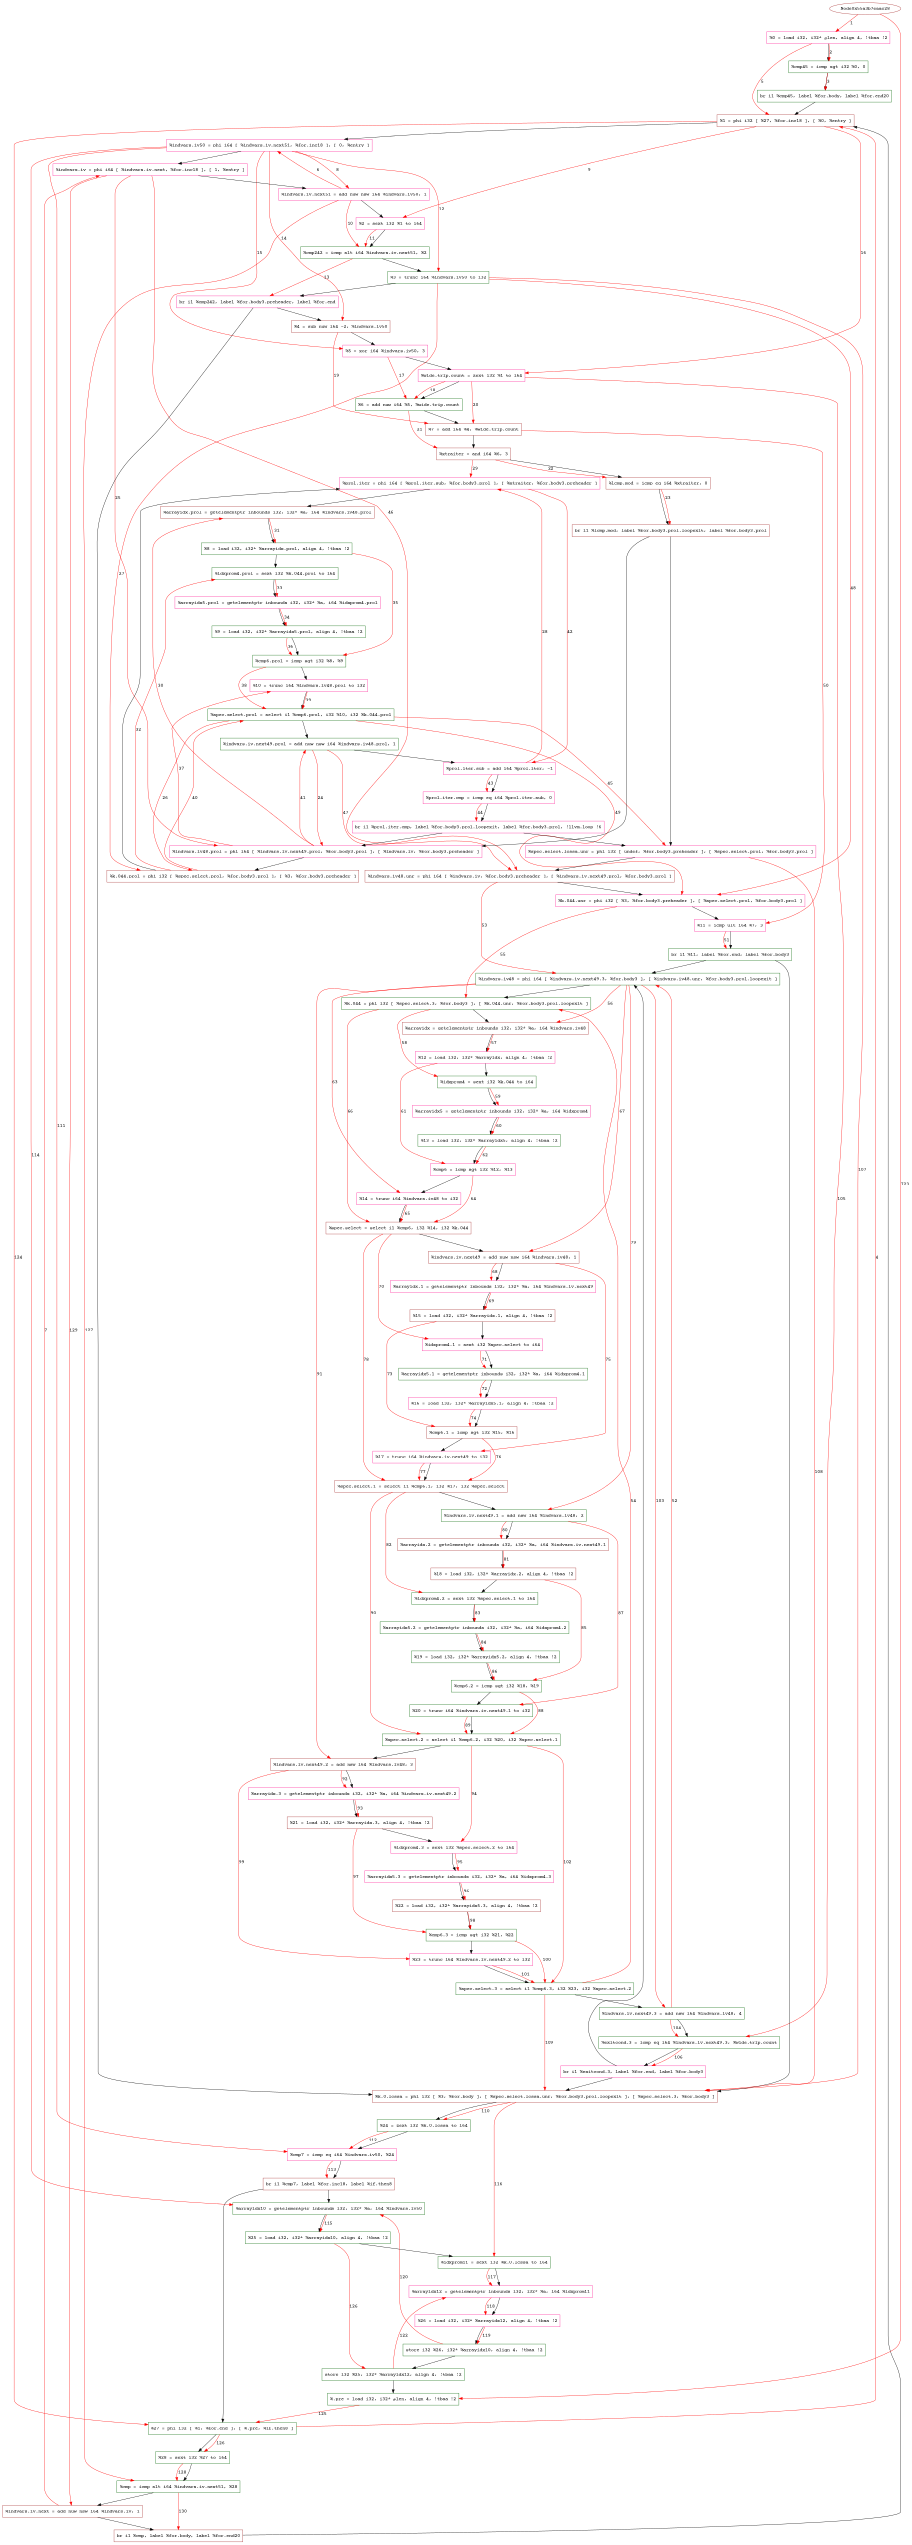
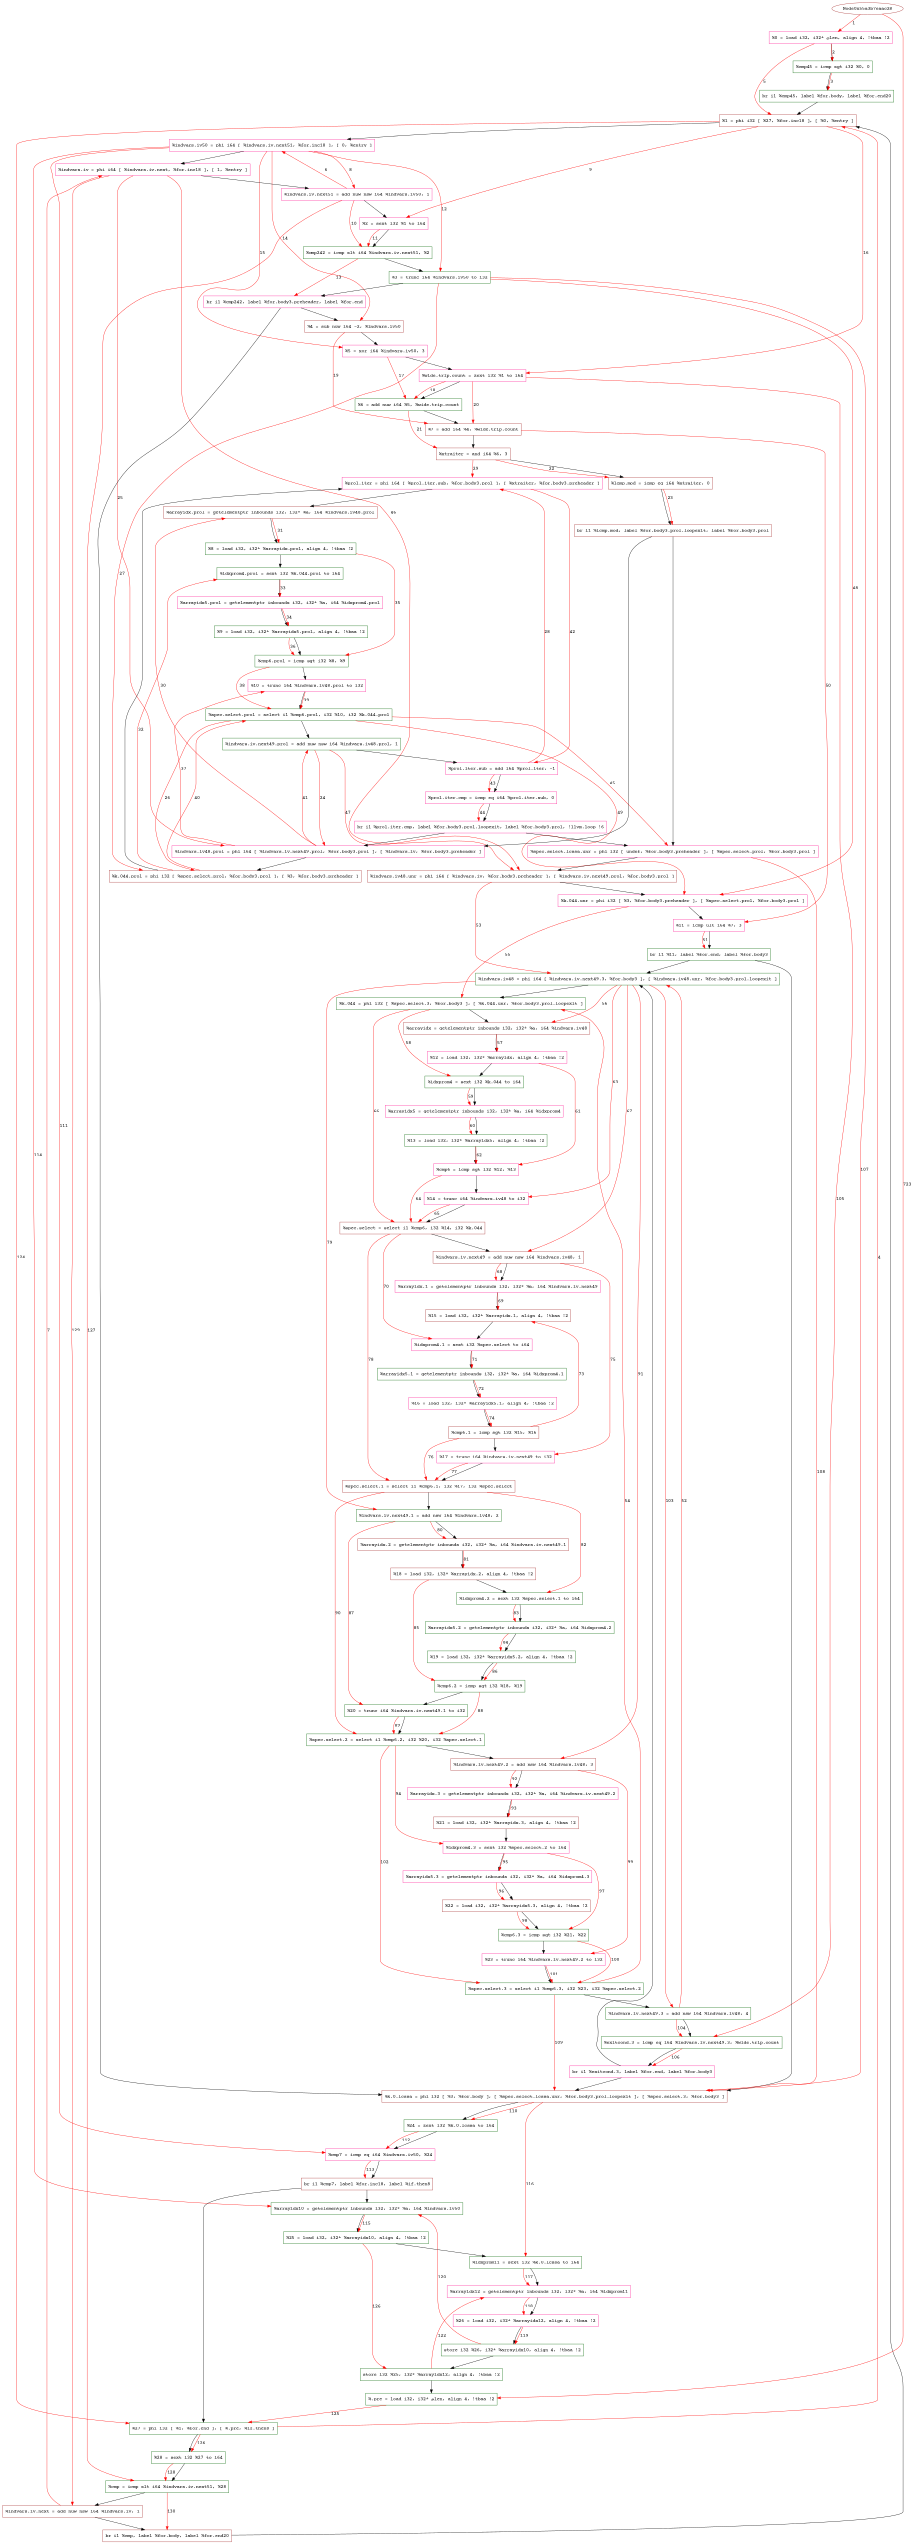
  digraph {
    fontname="Courier Prime"
    node [color=darkgreen fontname="Courier Prime" shape=record]
    edge [fontname="Courier Prime" color=red]
    n1 [color=deeppink label="  %0 = load i32, i32* @len, align 4, !tbaa !2"]
    n2 [label="  %cmp45 = icmp sgt i32 %0, 0"]
    n3 [color=brown label="  %1 = phi i32 [ %27, %for.inc18 ], [ %0, %entry ]"]
    n4 [label="  br i1 %cmp45, label %for.body, label %for.end20"]
    n5 [color=deeppink label="  %indvars.iv50 = phi i64 [ %indvars.iv.next51, %for.inc18 ], [ 0, %entry ]"]
    n6 [color=deeppink label="  %2 = sext i32 %1 to i64"]
    n7 [color=deeppink label="  %wide.trip.count = zext i32 %1 to i64"]
    n8 [label="  %27 = phi i32 [ %1, %for.end ], [ %.pre, %if.then8 ]"]
    n9 [color=deeppink label="  %indvars.iv = phi i64 [ %indvars.iv.next, %for.inc18 ], [ 1, %entry ]"]
    n10 [color=deeppink label="  %indvars.iv.next51 = add nuw nsw i64 %indvars.iv50, 1"]
    n11 [label="  %3 = trunc i64 %indvars.iv50 to i32"]
    n12 [color=brown label="  %4 = sub nuw i64 -2, %indvars.iv50"]
    n13 [color=deeppink label="  %5 = xor i64 %indvars.iv50, 3"]
    n14 [color=deeppink label="  %cmp7 = icmp eq i64 %indvars.iv50, %24"]
    n15 [label="  %arrayidx10 = getelementptr inbounds i32, i32* %a, i64 %indvars.iv50"]
    n16 [label="  %cmp242 = icmp slt i64 %indvars.iv.next51, %2"]
    n17 [color=brown label="  %7 = add i64 %4, %wide.trip.count"]
    n18 [label="  %6 = add nuw i64 %5, %wide.trip.count"]
    n19 [label="  %exitcond.3 = icmp eq i64 %indvars.iv.next49.3, %wide.trip.count"]
    n20 [label="  %28 = sext i32 %27 to i64"]
    n21 [color=deeppink label="  %indvars.iv48.prol = phi i64 [ %indvars.iv.next49.prol, %for.body3.prol ], [ %indvars.iv, %for.body3.preheader ]"]
    n22 [color=brown label="  %indvars.iv48.unr = phi i64 [ %indvars.iv, %for.body3.preheader ], [ %indvars.iv.next49.prol, %for.body3.prol ]"]
    n23 [color=brown label="  %indvars.iv.next = add nuw nsw i64 %indvars.iv, 1"]
    n24 [label="  %cmp = icmp slt i64 %indvars.iv.next51, %28"]
    n25 [color=deeppink label="  br i1 %cmp242, label %for.body3.preheader, label %for.end"]
    n26 [color=brown label="  %k.044.prol = phi i32 [ %spec.select.prol, %for.body3.prol ], [ %3, %for.body3.preheader ]"]
    n27 [color=deeppink label="  %k.044.unr = phi i32 [ %3, %for.body3.preheader ], [ %spec.select.prol, %for.body3.prol ]"]
    n28 [color=brown label="  %k.0.lcssa = phi i32 [ %3, %for.body ], [ %spec.select.lcssa.unr, %for.body3.prol.loopexit ], [ %spec.select.3, %for.body3 ]"]
    n29 [color=brown label="  br i1 %cmp7, label %for.inc18, label %if.then8"]
    n30 [label="  %25 = load i32, i32* %arrayidx10, align 4, !tbaa !2"]
    n31 [color=brown label="  %arrayidx.prol = getelementptr inbounds i32, i32* %a, i64 %indvars.iv48.prol"]
    n32 [color=deeppink label="  %10 = trunc i64 %indvars.iv48.prol to i32"]
    n33 [label="  %indvars.iv.next49.prol = add nuw nsw i64 %indvars.iv48.prol, 1"]
    n34 [label="  %indvars.iv48 = phi i64 [ %indvars.iv.next49.3, %for.body3 ], [ %indvars.iv48.unr, %for.body3.prol.loopexit ]"]
    n35 [color=brown label="  br i1 %cmp, label %for.body, label %for.end20"]
    n36 [color=deeppink label="  %prol.iter = phi i64 [ %prol.iter.sub, %for.body3.prol ], [ %xtraiter, %for.body3.preheader ]"]
    n37 [label="  %idxprom4.prol = sext i32 %k.044.prol to i64"]
    n38 [label="  %spec.select.prol = select i1 %cmp6.prol, i32 %10, i32 %k.044.prol"]
    n39 [color=deeppink label="  %11 = icmp ult i64 %7, 3"]
    n40 [label="  %k.044 = phi i32 [ %spec.select.3, %for.body3 ], [ %k.044.unr, %for.body3.prol.loopexit ]"]
    n41 [label="  %24 = zext i32 %k.0.lcssa to i64"]
    n42 [label="  %idxprom11 = sext i32 %k.0.lcssa to i64"]
    n43 [color=brown label="  %xtraiter = and i64 %6, 3"]
    n44 [color=deeppink label="  br i1 %exitcond.3, label %for.end, label %for.body3"]
    n45 [color=brown label="  %lcmp.mod = icmp eq i64 %xtraiter, 0"]
    n46 [label="  br i1 %11, label %for.end, label %for.body3"]
    n47 [color=brown label="  br i1 %lcmp.mod, label %for.body3.prol.loopexit, label %for.body3.prol"]
    n48 [color=deeppink label="  %prol.iter.sub = add i64 %prol.iter, -1"]
    n49 [color=deeppink label="  %spec.select.lcssa.unr = phi i32 [ undef, %for.body3.preheader ], [ %spec.select.prol, %for.body3.prol ]"]
    n50 [label="  %8 = load i32, i32* %arrayidx.prol, align 4, !tbaa !2"]
    n51 [color=deeppink label="  %arrayidx5.prol = getelementptr inbounds i32, i32* %a, i64 %idxprom4.prol"]
    n52 [color=deeppink label="  %prol.iter.cmp = icmp eq i64 %prol.iter.sub, 0"]
    n53 [label="  %cmp6.prol = icmp sgt i32 %8, %9"]
    n54 [label="  %9 = load i32, i32* %arrayidx5.prol, align 4, !tbaa !2"]
    n55 [color=deeppink label="  br i1 %prol.iter.cmp, label %for.body3.prol.loopexit, label %for.body3.prol, !llvm.loop !6"]
    n56 [color=brown label="  %arrayidx = getelementptr inbounds i32, i32* %a, i64 %indvars.iv48"]
    n57 [color=deeppink label="  %14 = trunc i64 %indvars.iv48 to i32"]
    n58 [color=brown label="  %indvars.iv.next49 = add nuw nsw i64 %indvars.iv48, 1"]
    n59 [label="  %indvars.iv.next49.1 = add nsw i64 %indvars.iv48, 2"]
    n60 [color=brown label="  %indvars.iv.next49.2 = add nsw i64 %indvars.iv48, 3"]
    n61 [label="  %indvars.iv.next49.3 = add nsw i64 %indvars.iv48, 4"]
    n62 [label="  %idxprom4 = sext i32 %k.044 to i64"]
    n63 [color=brown label="  %spec.select = select i1 %cmp6, i32 %14, i32 %k.044"]
    n64 [color=deeppink label="  %12 = load i32, i32* %arrayidx, align 4, !tbaa !2"]
    n65 [color=deeppink label="  %arrayidx.1 = getelementptr inbounds i32, i32* %a, i64 %indvars.iv.next49"]
    n66 [color=deeppink label="  %17 = trunc i64 %indvars.iv.next49 to i32"]
    n67 [color=brown label="  %arrayidx.2 = getelementptr inbounds i32, i32* %a, i64 %indvars.iv.next49.1"]
    n68 [label="  %20 = trunc i64 %indvars.iv.next49.1 to i32"]
    n69 [color=deeppink label="  %arrayidx.3 = getelementptr inbounds i32, i32* %a, i64 %indvars.iv.next49.2"]
    n70 [color=deeppink label="  %23 = trunc i64 %indvars.iv.next49.2 to i32"]
    n71 [color=deeppink label="  %arrayidx5 = getelementptr inbounds i32, i32* %a, i64 %idxprom4"]
    n72 [color=deeppink label="  %idxprom4.1 = sext i32 %spec.select to i64"]
    n73 [color=brown label="  %spec.select.1 = select i1 %cmp6.1, i32 %17, i32 %spec.select"]
    n74 [color=deeppink label="  %cmp6 = icmp sgt i32 %12, %13"]
    n75 [label="  %13 = load i32, i32* %arrayidx5, align 4, !tbaa !2"]
    n76 [label="  %arrayidx5.1 = getelementptr inbounds i32, i32* %a, i64 %idxprom4.1"]
    n77 [label="  %idxprom4.2 = sext i32 %spec.select.1 to i64"]
    n78 [label="  %spec.select.2 = select i1 %cmp6.2, i32 %20, i32 %spec.select.1"]
    n79 [color=brown label="  %15 = load i32, i32* %arrayidx.1, align 4, !tbaa !2"]
    n80 [color=brown label="  %cmp6.1 = icmp sgt i32 %15, %16"]
    n81 [color=deeppink label="  %16 = load i32, i32* %arrayidx5.1, align 4, !tbaa !2"]
    n82 [label="  %arrayidx5.2 = getelementptr inbounds i32, i32* %a, i64 %idxprom4.2"]
    n83 [color=deeppink label="  %idxprom4.3 = sext i32 %spec.select.2 to i64"]
    n84 [label="  %spec.select.3 = select i1 %cmp6.3, i32 %23, i32 %spec.select.2"]
    n85 [color=brown label="  %18 = load i32, i32* %arrayidx.2, align 4, !tbaa !2"]
    n86 [label="  %cmp6.2 = icmp sgt i32 %18, %19"]
    n87 [label="  %19 = load i32, i32* %arrayidx5.2, align 4, !tbaa !2"]
    n88 [color=deeppink label="  %arrayidx5.3 = getelementptr inbounds i32, i32* %a, i64 %idxprom4.3"]
    n89 [color=brown label="  %21 = load i32, i32* %arrayidx.3, align 4, !tbaa !2"]
    n90 [label="  %cmp6.3 = icmp sgt i32 %21, %22"]
    n91 [color=brown label="  %22 = load i32, i32* %arrayidx5.3, align 4, !tbaa !2"]
    n92 [color=deeppink label="  %arrayidx12 = getelementptr inbounds i32, i32* %a, i64 %idxprom11"]
    n93 [label="  store i32 %25, i32* %arrayidx12, align 4, !tbaa !2"]
    n94 [label="  %.pre = load i32, i32* @len, align 4, !tbaa !2"]
    n95 [color=deeppink label="  %26 = load i32, i32* %arrayidx12, align 4, !tbaa !2"]
    n96 [label="  store i32 %26, i32* %arrayidx10, align 4, !tbaa !2"]
    Node0x55a3b7eaac28 [color=brown shape=""]
    n1 -> n2 [color=""]
    n1 -> n2 [label=2]
    n1 -> n3 [label=5]
    n2 -> n4 [color=""]
    n2 -> n4 [label=3]
    n3 -> n5 [color=""]
    n3 -> n6 [label=9]
    n3 -> n7 [label=16]
    n3 -> n8 [label=124]
    n4 -> n3 [color=""]
    n5 -> n9 [color=""]
    n5 -> n10 [label=8]
    n5 -> n11 [label=12]
    n5 -> n12 [label=14]
    n5 -> n13 [label=15]
    n5 -> n14 [label=111]
    n5 -> n15 [label=114]
    n6 -> n16 [color=""]
    n6 -> n16 [label=11]
    n7 -> n17 [label=20]
    n7 -> n18 [color=""]
    n7 -> n18 [label=18]
    n7 -> n19 [label=105]
    n8 -> n3 [label=4]
    n8 -> n20 [color=""]
    n8 -> n20 [label=126]
    n9 -> n10 [color=""]
    n9 -> n21 [label=25]
    n9 -> n22 [label=46]
    n9 -> n23 [label=129]
    n10 -> n5 [label=6]
    n10 -> n6 [color=""]
    n10 -> n16 [label=10]
    n10 -> n24 [label=127]
    n11 -> n25 [color=""]
    n11 -> n26 [label=27]
    n11 -> n27 [label=48]
    n11 -> n28 [label=107]
    n12 -> n13 [color=""]
    n12 -> n17 [label=19]
    n13 -> n7 [color=""]
    n13 -> n18 [label=17]
    n14 -> n29 [color=""]
    n14 -> n29 [label=113]
    n15 -> n30 [color=""]
    n15 -> n30 [label=115]
    n16 -> n11 [color=""]
    n16 -> n25 [label=13]
    n17 -> n39 [label=50]
    n17 -> n43 [color=""]
    n18 -> n17 [color=""]
    n18 -> n43 [label=21]
    n19 -> n44 [color=""]
    n19 -> n44 [label=106]
    n20 -> n24 [color=""]
    n20 -> n24 [label=128]
    n21 -> n26 [color=""]
    n21 -> n31 [label=30]
    n21 -> n32 [label=37]
    n21 -> n33 [label=41]
    n22 -> n27 [color=""]
    n22 -> n34 [label=53]
    n23 -> n9 [label=7]
    n23 -> n35 [color=""]
    n24 -> n23 [color=""]
    n24 -> n35 [label=130]
    n25 -> n12 [color=""]
    n25 -> n28 [color=""]
    n26 -> n36 [color=""]
    n26 -> n37 [label=32]
    n26 -> n38 [label=40]
    n27 -> n39 [color=""]
    n27 -> n40 [label=55]
    n28 -> n41 [color=""]
    n28 -> n41 [label=110]
    n28 -> n42 [label=116]
    n29 -> n8 [color=""]
    n29 -> n15 [color=""]
    n30 -> n42 [color=""]
    n30 -> n93 [label=126]
    n31 -> n50 [color=""]
    n31 -> n50 [label=31]
    n32 -> n38 [color=""]
    n32 -> n38 [label=39]
    n33 -> n21 [label=24]
    n33 -> n22 [label=47]
    n33 -> n48 [color=""]
    n34 -> n40 [color=""]
    n34 -> n56 [label=56]
    n34 -> n57 [label=63]
    n34 -> n58 [label=67]
    n34 -> n59 [label=79]
    n34 -> n60 [label=91]
    n34 -> n61 [label=103]
    n35 -> n3 [color=""]
    n36 -> n31 [color=""]
    n36 -> n48 [label=42]
    n37 -> n51 [color=""]
    n37 -> n51 [label=33]
    n38 -> n26 [label=26]
    n38 -> n27 [label=49]
    n38 -> n33 [color=""]
    n38 -> n49 [label=45]
    n39 -> n46 [color=""]
    n39 -> n46 [label=51]
    n40 -> n56 [color=""]
    n40 -> n62 [label=58]
    n40 -> n63 [label=66]
    n41 -> n14 [color=""]
    n41 -> n14 [label=112]
    n42 -> n92 [color=""]
    n42 -> n92 [label=117]
    n43 -> n36 [label=29]
    n43 -> n45 [color=""]
    n43 -> n45 [label=22]
    n44 -> n28 [color=""]
    n44 -> n34 [color=""]
    n45 -> n47 [color=""]
    n45 -> n47 [label=23]
    n46 -> n28 [color=""]
    n46 -> n34 [color=""]
    n47 -> n21 [color=""]
    n47 -> n49 [color=""]
    n48 -> n36 [label=28]
    n48 -> n52 [color=""]
    n48 -> n52 [label=43]
    n49 -> n22 [color=""]
    n49 -> n28 [label=108]
    n50 -> n37 [color=""]
    n50 -> n53 [label=35]
    n51 -> n54 [color=""]
    n51 -> n54 [label=34]
    n52 -> n55 [color=""]
    n52 -> n55 [label=44]
    n53 -> n32 [color=""]
    n53 -> n38 [label=38]
    n54 -> n53 [color=""]
    n54 -> n53 [label=36]
    n55 -> n21 [color=""]
    n55 -> n49 [color=""]
    n56 -> n64 [color=""]
    n56 -> n64 [label=57]
    n57 -> n63 [color=""]
    n57 -> n63 [label=65]
    n58 -> n65 [color=""]
    n58 -> n65 [label=68]
    n58 -> n66 [label=75]
    n59 -> n67 [color=""]
    n59 -> n67 [label=80]
    n59 -> n68 [label=87]
    n60 -> n69 [color=""]
    n60 -> n69 [label=92]
    n60 -> n70 [label=99]
    n61 -> n19 [color=""]
    n61 -> n19 [label=104]
    n61 -> n34 [label=52]
    n62 -> n71 [color=""]
    n62 -> n71 [label=59]
    n63 -> n58 [color=""]
    n63 -> n72 [label=70]
    n63 -> n73 [label=78]
    n64 -> n62 [color=""]
    n64 -> n74 [label=61]
    n65 -> n79 [color=""]
    n65 -> n79 [label=69]
    n66 -> n73 [color=""]
    n66 -> n73 [label=77]
    n67 -> n85 [color=""]
    n67 -> n85 [label=81]
    n68 -> n78 [color=""]
    n68 -> n78 [label=89]
    n69 -> n89 [color=""]
    n69 -> n89 [label=93]
    n70 -> n84 [color=""]
    n70 -> n84 [label=101]
    n71 -> n75 [color=""]
    n71 -> n75 [label=60]
    n72 -> n76 [color=""]
    n72 -> n76 [label=71]
    n73 -> n59 [color=""]
    n73 -> n77 [label=82]
    n73 -> n78 [label=90]
    n74 -> n57 [color=""]
    n74 -> n63 [label=64]
    n75 -> n74 [color=""]
    n75 -> n74 [label=62]
    n76 -> n81 [color=""]
    n76 -> n81 [label=72]
    n77 -> n82 [color=""]
    n77 -> n82 [label=83]
    n78 -> n60 [color=""]
    n78 -> n83 [label=94]
    n78 -> n84 [label=102]
    n79 -> n72 [color=""]
-   n79 -> n80 [label=73]
+   n80 -> n79 [label=73]
    n80 -> n66 [color=""]
    n80 -> n73 [label=76]
    n81 -> n80 [color=""]
    n81 -> n80 [label=74]
    n82 -> n87 [color=""]
    n82 -> n87 [label=84]
    n83 -> n88 [color=""]
    n83 -> n88 [label=95]
    n84 -> n28 [label=109]
    n84 -> n40 [label=54]
    n84 -> n61 [color=""]
    n85 -> n77 [color=""]
    n85 -> n86 [label=85]
    n86 -> n68 [color=""]
    n86 -> n78 [label=88]
    n87 -> n86 [color=""]
    n87 -> n86 [label=86]
    n88 -> n91 [color=""]
    n88 -> n91 [label=96]
    n89 -> n83 [color=""]
-   n89 -> n90 [label=97]
+   n83 -> n90 [label=97]
    n90 -> n70 [color=""]
    n90 -> n84 [label=100]
    n91 -> n90 [color=""]
    n91 -> n90 [label=98]
    n92 -> n95 [color=""]
    n92 -> n95 [label=118]
    n93 -> n92 [label=122]
    n93 -> n94 [color=""]
    n94 -> n8 [label=125]
    n95 -> n96 [color=""]
    n95 -> n96 [label=119]
    n96 -> n15 [label=120]
    n96 -> n93 [color=""]
    Node0x55a3b7eaac28 -> n1 [label=1]
    Node0x55a3b7eaac28 -> n94 [label=723]
  }
